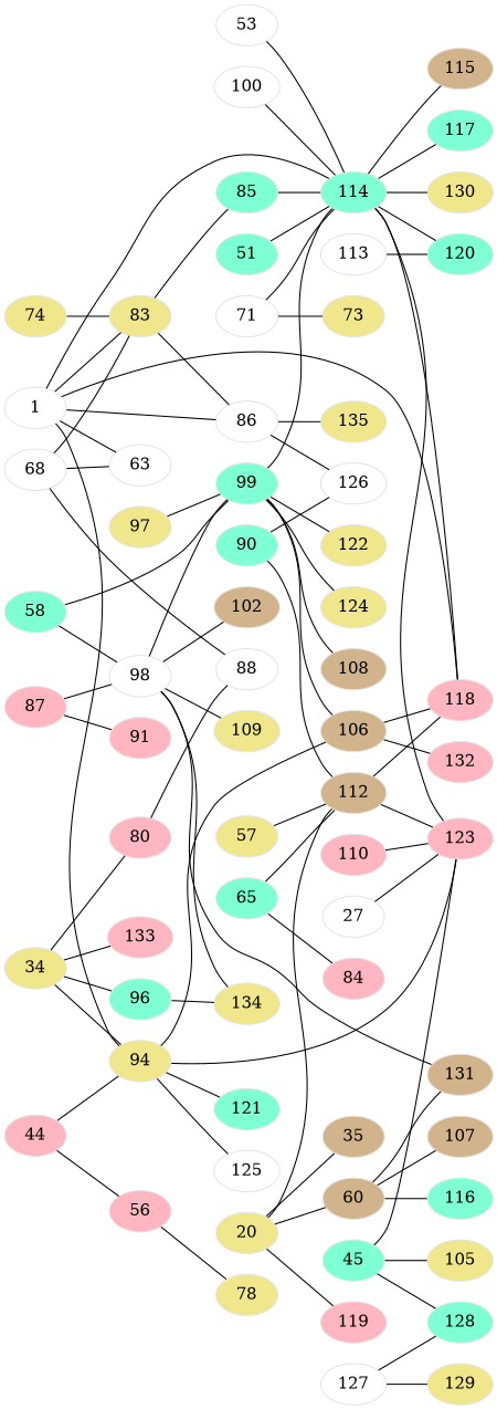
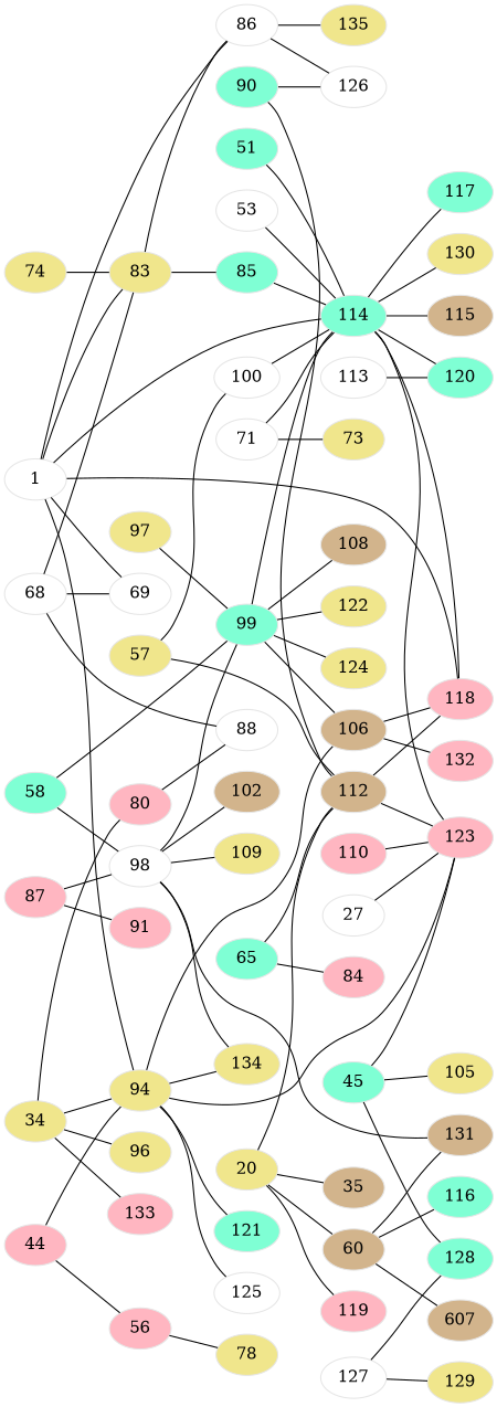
  graph {
    rankdir=LR
    node [color=gray90 fillcolor=khaki style=filled]
-   69 [fillcolor=white super="+9" label=63]
+   69 [fillcolor=white super="+9"]
    1 [fillcolor=white]
    86 [fillcolor=white super="+8+26"]
    94 [super="+2+6"]
    114 [fillcolor=aquamarine super="+24+52+92+64+101"]
    118 [fillcolor=lightpink super="+25+76"]
    83 [super="+40"]
    74
    126 [fillcolor=white]
    135
    123 [fillcolor=lightpink super="+3+70"]
    106 [fillcolor=tan super="+39+93+103"]
    121 [fillcolor=aquamarine]
    125 [fillcolor=white]
    134
    120 [fillcolor=aquamarine]
    115 [fillcolor=tan]
    117 [fillcolor=aquamarine]
    130
    35 [fillcolor=tan]
    20
    60 [fillcolor=tan super="+36+41"]
    112 [fillcolor=tan super="+37+18+77+62"]
    119 [fillcolor=lightpink]
-   107 [fillcolor=tan]
+   107 [fillcolor=tan label=607]
    116 [fillcolor=aquamarine]
    131 [fillcolor=tan super="+79"]
    27 [fillcolor=white]
    34
    80 [fillcolor=lightpink]
-   96 [fillcolor=aquamarine]
+   96
    133 [fillcolor=lightpink]
    88 [fillcolor=white]
    44 [fillcolor=lightpink]
    56 [fillcolor=lightpink]
    78
    45 [fillcolor=aquamarine super="+23"]
    105
    128 [fillcolor=aquamarine super="+104"]
    51 [fillcolor=aquamarine]
    53 [fillcolor=white]
    57 [super="+33+46"]
    100 [fillcolor=white]
    99 [fillcolor=aquamarine super="+67"]
    108 [fillcolor=tan]
    122
    124
    58 [fillcolor=aquamarine]
    98 [fillcolor=white super="+66+75"]
    65 [fillcolor=aquamarine]
    84 [fillcolor=lightpink]
    68 [fillcolor=white super="+61"]
    85 [fillcolor=aquamarine super="+55+63"]
    102 [fillcolor=tan]
    109
    71 [fillcolor=white]
    73
    87 [fillcolor=lightpink]
    91 [fillcolor=lightpink]
    90 [fillcolor=aquamarine]
    132 [fillcolor=lightpink]
    97
    110 [fillcolor=lightpink]
    113 [fillcolor=white]
    127 [fillcolor=white]
    129
    1 -- 69 [weight=2]
    1 -- 86
    1 -- 94
    1 -- 114
    1 -- 118
    1 -- 83
    86 -- 126
    86 -- 135
    94 -- 123
    94 -- 106
    94 -- 121
    94 -- 125
-   96 -- 134
+   94 -- 134
    114 -- 118
    114 -- 123 [weight=3]
    114 -- 120
    114 -- 115
    114 -- 117
    114 -- 130
    83 -- 86
    83 -- 85
    74 -- 83
    106 -- 118
    106 -- 132
    20 -- 35
    20 -- 60
    20 -- 112
    20 -- 119
    60 -- 107
    60 -- 116
    60 -- 131
    112 -- 118 [weight=2]
    112 -- 123
    27 -- 123
    34 -- 94
    34 -- 80
    34 -- 96
    34 -- 133
    80 -- 88
    44 -- 94
    44 -- 56
    56 -- 78
    45 -- 123
    45 -- 105
    45 -- 128 [weight=2]
    51 -- 114
    53 -- 114
    57 -- 112
+   57 -- 100
    100 -- 114
    99 -- 114
    99 -- 106
    99 -- 108
    99 -- 122
    99 -- 124
    58 -- 99
    58 -- 98
    98 -- 134
    98 -- 131
    98 -- 99 [weight=2]
    98 -- 102
    98 -- 109
    65 -- 112
    65 -- 84
    68 -- 69
    68 -- 83
    68 -- 88
    85 -- 114
    71 -- 114
    71 -- 73
    87 -- 98
    87 -- 91
    90 -- 126
    90 -- 112
    97 -- 99
    110 -- 123
    113 -- 120
    127 -- 128
    127 -- 129
  }
